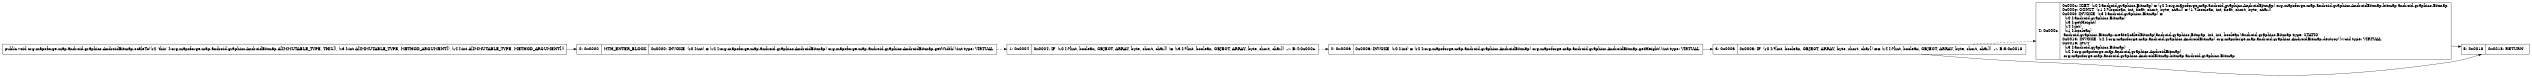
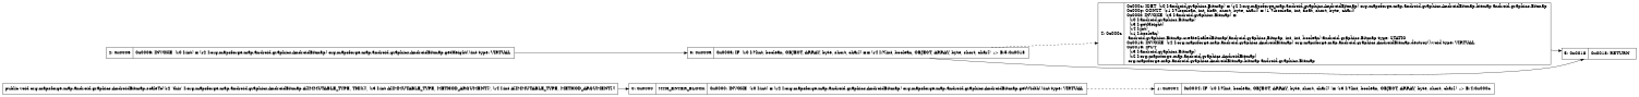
  digraph {
    rankdir=LR
    node [shape=record]
    n1 [label="{0\:\ 0x0000|MTH_ENTER_BLOCK\l|0x0000: INVOKE  (r0 I:int) = (r2 I:org.mapsforge.map.android.graphics.AndroidBitmap) org.mapsforge.map.android.graphics.AndroidBitmap.getWidth():int type: VIRTUAL \l}"]
    n2 [label="{1\:\ 0x0004|0x0004: IF  (r0 I:?[int, boolean, OBJECT, ARRAY, byte, short, char]) != (r3 I:?[int, boolean, OBJECT, ARRAY, byte, short, char])  \-\> B:4:0x000c \l}"]
    n3 [label="{2\:\ 0x0006|0x0006: INVOKE  (r0 I:int) = (r2 I:org.mapsforge.map.android.graphics.AndroidBitmap) org.mapsforge.map.android.graphics.AndroidBitmap.getHeight():int type: VIRTUAL \l}"]
    n4 [label="{3\:\ 0x000a|0x000a: IF  (r0 I:?[int, boolean, OBJECT, ARRAY, byte, short, char]) == (r4 I:?[int, boolean, OBJECT, ARRAY, byte, short, char])  \-\> B:5:0x0018 \l}"]
    n5 [label="{4\:\ 0x000c|0x000c: IGET  (r0 I:android.graphics.Bitmap) = (r2 I:org.mapsforge.map.android.graphics.AndroidBitmap) org.mapsforge.map.android.graphics.AndroidBitmap.bitmap android.graphics.Bitmap \l0x000e: CONST  (r1 I:?[boolean, int, float, short, byte, char]) = (1 ?[boolean, int, float, short, byte, char]) \l0x000f: INVOKE  (r3 I:android.graphics.Bitmap) = \l  (r0 I:android.graphics.Bitmap)\l  (r3 I:getHeight)\l  (r4 I:int)\l  (r1 I:boolean)\l android.graphics.Bitmap.createScaledBitmap(android.graphics.Bitmap, int, int, boolean):android.graphics.Bitmap type: STATIC \l0x0013: INVOKE  (r2 I:org.mapsforge.map.android.graphics.AndroidBitmap) org.mapsforge.map.android.graphics.AndroidBitmap.destroy():void type: VIRTUAL \l0x0016: IPUT  \l  (r3 I:android.graphics.Bitmap)\l  (r2 I:org.mapsforge.map.android.graphics.AndroidBitmap)\l org.mapsforge.map.android.graphics.AndroidBitmap.bitmap android.graphics.Bitmap \l}"]
    n6 [label="{5\:\ 0x0018|0x0018: RETURN   \l}"]
    n7 [label="{public void org.mapsforge.map.android.graphics.AndroidBitmap.scaleTo((r2 'this' I:org.mapsforge.map.android.graphics.AndroidBitmap A[IMMUTABLE_TYPE, THIS]), (r3 I:int A[IMMUTABLE_TYPE, METHOD_ARGUMENT]), (r4 I:int A[IMMUTABLE_TYPE, METHOD_ARGUMENT])) }"]
    n1 -> n2 [style=dashed]
-   n2 -> n3 [style=dashed]
    n3 -> n4
    n4 -> n5 [style=dashed]
    n4 -> n6
    n5 -> n6
    n7 -> n1
  }
